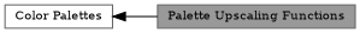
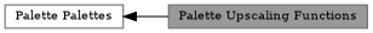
  digraph {
    rankdir=LR
    fontname="DejaVu Serif"
    node [fontname="DejaVu Serif" fontsize=10 shape=box style=filled]
-   n1 [color=grey40 fillcolor=white height=0.2 label="Color Palettes" width=0.4]
+   n1 [color=grey40 fillcolor=white height=0.2 label="Palette Palettes" width=0.4]
    n2 [color=gray40 fillcolor=grey60 fontcolor=black height=0.2 label="Palette Upscaling Functions" width=0.4]
    n1 -> n2 [dir=back fontname="DejaVu Serif" fontsize=10 labelfontname=Helvetica labelfontsize=10 shape=plaintext style=solid]
  }
